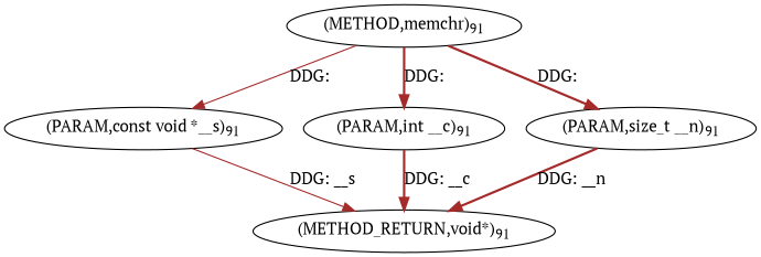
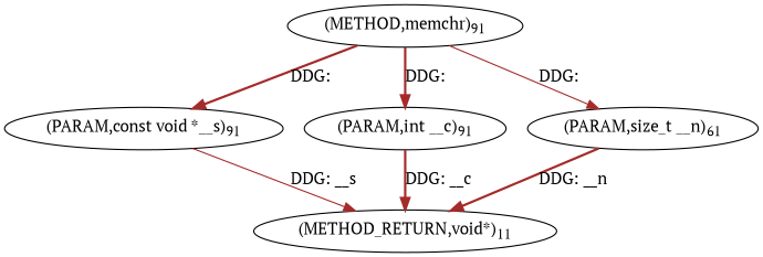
  digraph {
    fontname="PT Serif"
    node [fontname="PT Serif"]
    edge [color=brown fontname="PT Serif" style=bold]
    n1 [label=<(METHOD,memchr)<SUB>91</SUB>>]
    n2 [label=<(PARAM,const void *__s)<SUB>91</SUB>>]
    n3 [label=<(PARAM,int __c)<SUB>91</SUB>>]
-   n4 [label=<(PARAM,size_t __n)<SUB>91</SUB>>]
-   n5 [label=<(METHOD_RETURN,void*)<SUB>91</SUB>>]
-   n1 -> n2 [label="DDG: " style=solid]
+   n4 [label=<(PARAM,size_t __n)<SUB>61</SUB>>]
+   n5 [label=<(METHOD_RETURN,void*)<SUB>11</SUB>>]
+   n1 -> n2 [label="DDG: "]
    n1 -> n3 [label="DDG: "]
-   n1 -> n4 [label="DDG: "]
+   n1 -> n4 [label="DDG: " style=solid]
    n2 -> n5 [label="DDG: __s" style=solid]
    n3 -> n5 [label="DDG: __c"]
    n4 -> n5 [label="DDG: __n"]
  }
